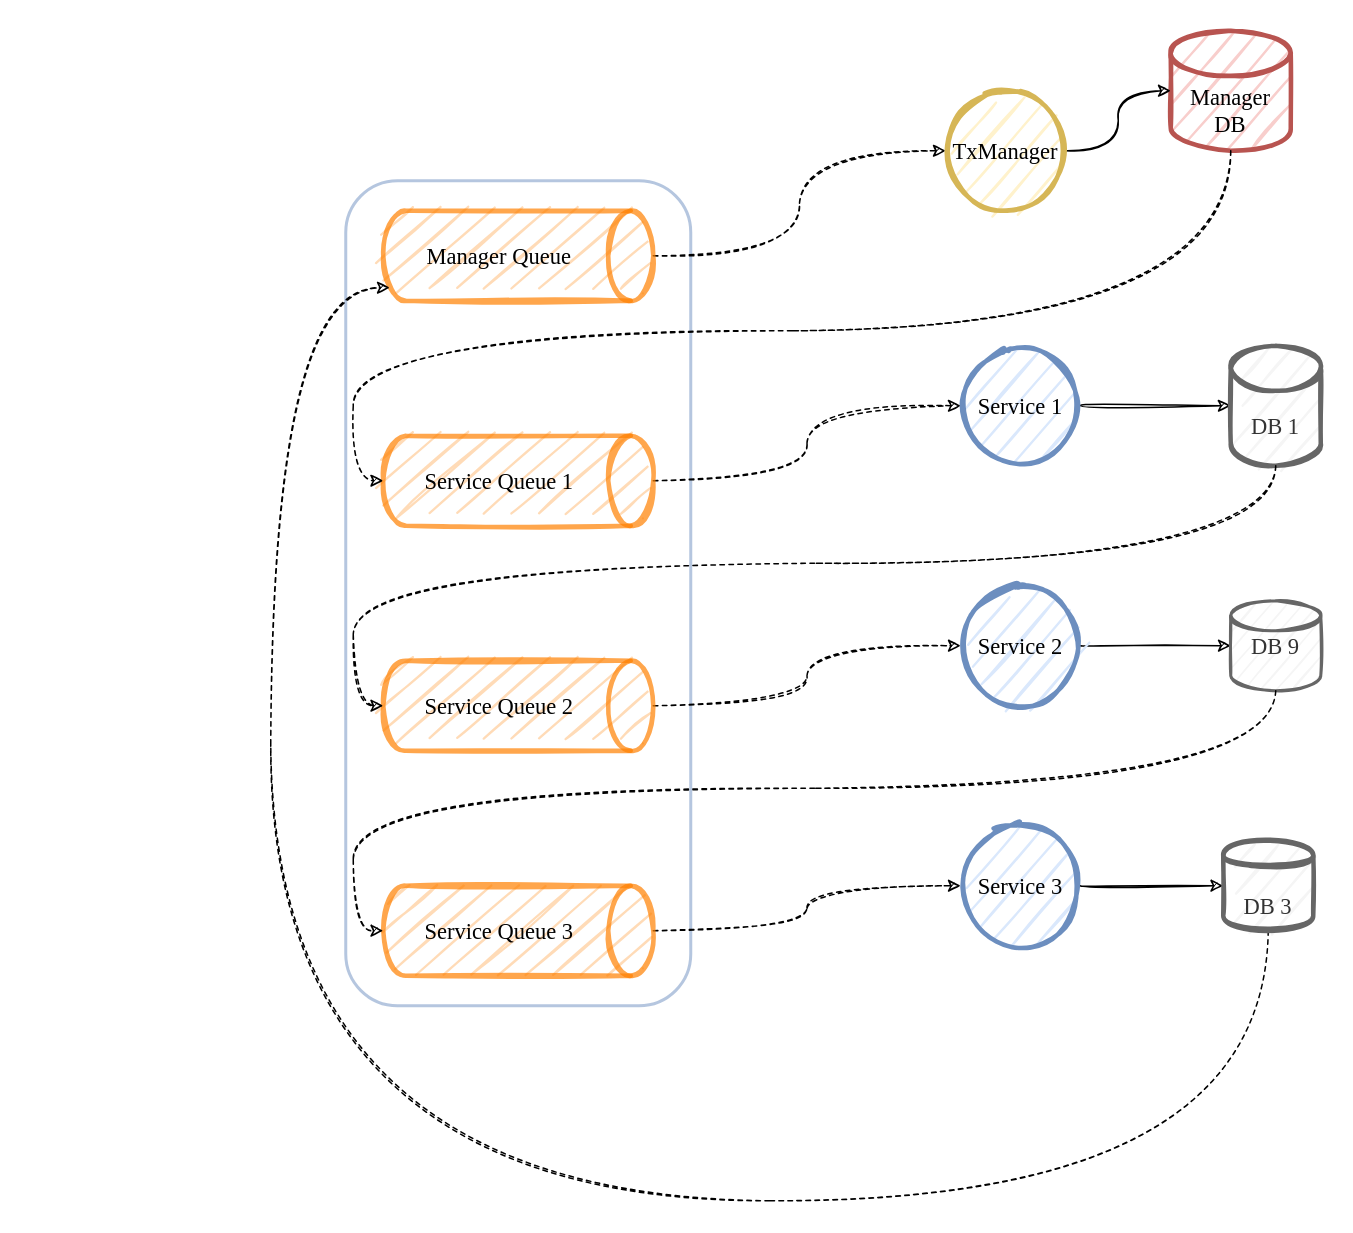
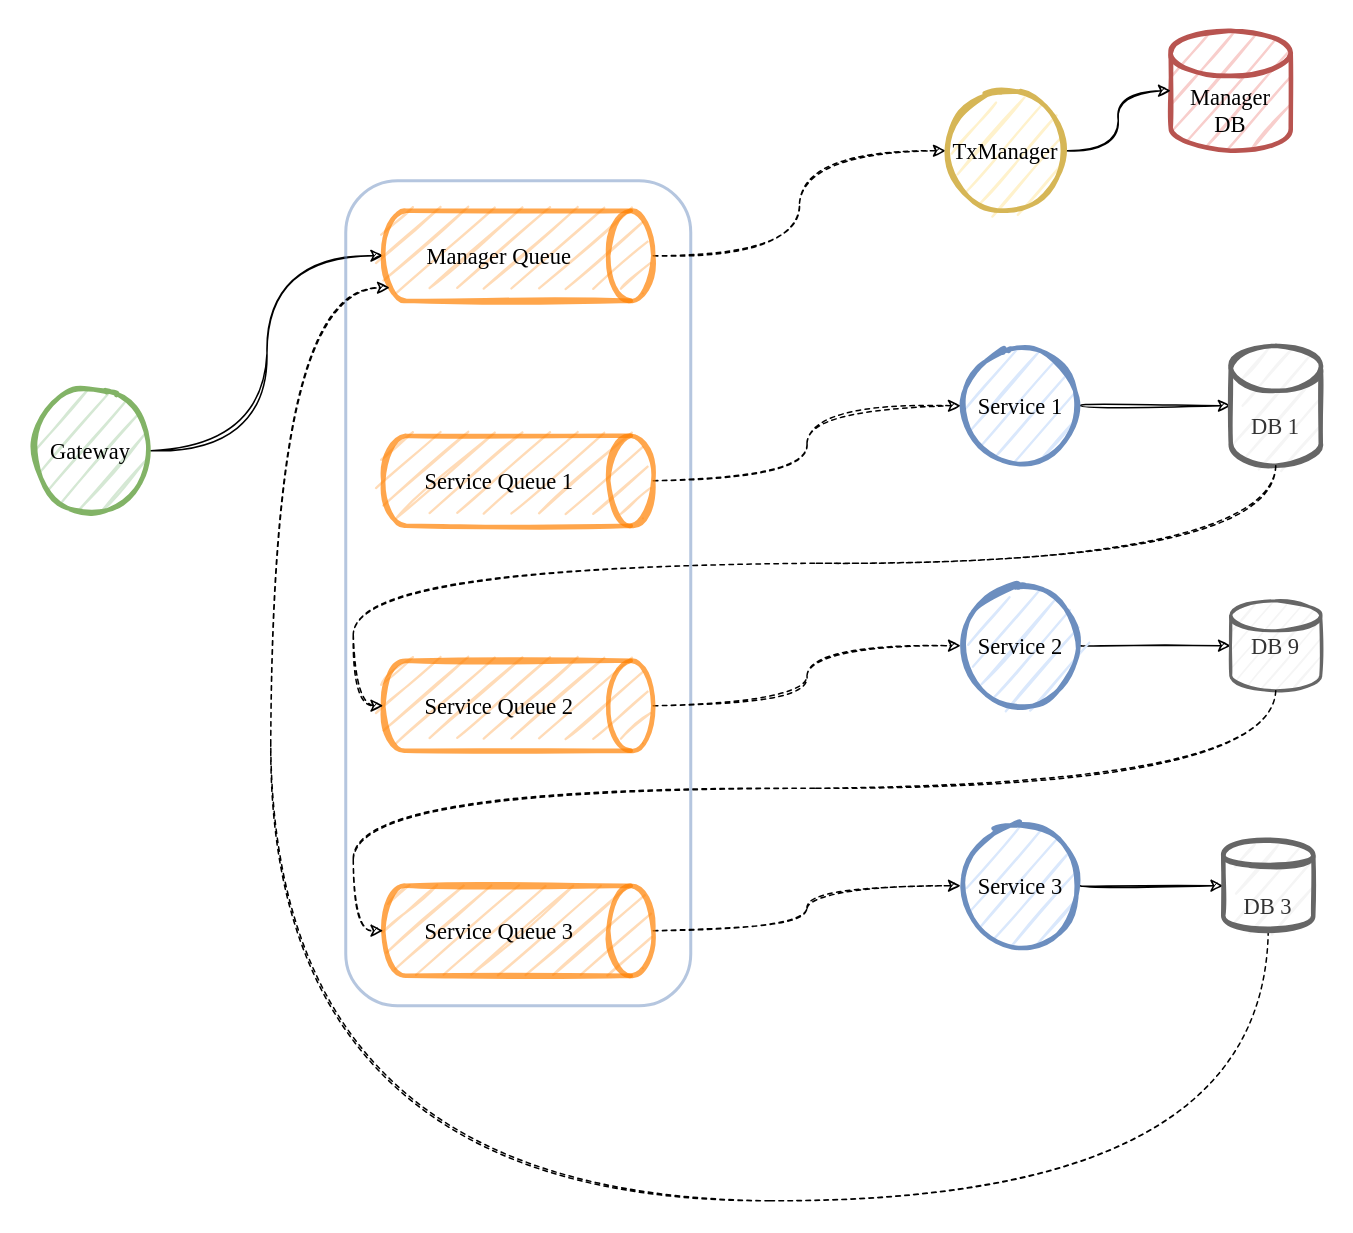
  <mxCell id="0" />
  <mxCell id="1" parent="0" />
+ <mxCell id="2" style="edgeStyle=orthogonalEdgeStyle;curved=1;rounded=0;sketch=1;orthogonalLoop=1;jettySize=auto;html=1;exitX=1;exitY=0.5;exitDx=0;exitDy=0;entryX=0.5;entryY=1;entryDx=0;entryDy=0;entryPerimeter=0;fontFamily=Comic Sans MS;fontSize=15;" edge="1" parent="1" source="3" target="10"><mxGeometry relative="1" as="geometry" /></mxCell>
+ <mxCell id="3" value="&lt;font face=&quot;Comic Sans MS&quot; style=&quot;font-size: 15px&quot;&gt;Gateway&lt;/font&gt;" style="ellipse;whiteSpace=wrap;html=1;aspect=fixed;strokeWidth=3;fillColor=#d5e8d4;strokeColor=#82b366;sketch=1;" parent="1" vertex="1"><mxGeometry x="20" y="260" width="80" height="80" as="geometry" /></mxCell>
  <mxCell id="4" style="edgeStyle=orthogonalEdgeStyle;curved=1;rounded=0;orthogonalLoop=1;jettySize=auto;html=1;exitX=1;exitY=0.5;exitDx=0;exitDy=0;entryX=0;entryY=0.5;entryDx=0;entryDy=0;entryPerimeter=0;fontSize=15;sketch=1;" edge="1" parent="1" source="5" target="6"><mxGeometry relative="1" as="geometry" /></mxCell>
  <mxCell id="5" value="&lt;font face=&quot;Comic Sans MS&quot; style=&quot;font-size: 15px&quot;&gt;Service 1&lt;/font&gt;" style="ellipse;whiteSpace=wrap;html=1;aspect=fixed;strokeWidth=3;fillColor=#dae8fc;strokeColor=#6c8ebf;sketch=1;" parent="1" vertex="1"><mxGeometry x="640" y="230" width="80" height="80" as="geometry" /></mxCell>
  <mxCell id="6" value="&lt;font face=&quot;Comic Sans MS&quot; style=&quot;font-size: 15px&quot;&gt;DB 1&lt;/font&gt;" style="shape=cylinder3;whiteSpace=wrap;html=1;boundedLbl=1;backgroundOutline=1;size=15;strokeWidth=3;fillColor=#f5f5f5;strokeColor=#666666;fontColor=#333333;sketch=1;" parent="1" vertex="1"><mxGeometry x="820" y="230" width="60" height="80" as="geometry" /></mxCell>
  <mxCell id="7" value="&lt;font face=&quot;Comic Sans MS&quot; style=&quot;font-size: 15px&quot;&gt;Manager&lt;br&gt;DB&lt;/font&gt;" style="shape=cylinder3;whiteSpace=wrap;html=1;boundedLbl=1;backgroundOutline=1;size=15;strokeWidth=3;fillColor=#f8cecc;strokeColor=#b85450;sketch=1;" parent="1" vertex="1"><mxGeometry x="780" y="20" width="80" height="80" as="geometry" /></mxCell>
  <mxCell id="8" value="" style="rounded=1;whiteSpace=wrap;html=1;fillColor=none;strokeColor=#6c8ebf;sketch=0;opacity=50;strokeWidth=2;" parent="1" vertex="1"><mxGeometry x="230" y="120" width="230" height="550" as="geometry" /></mxCell>
  <mxCell id="9" style="edgeStyle=orthogonalEdgeStyle;curved=1;rounded=0;sketch=1;orthogonalLoop=1;jettySize=auto;html=1;exitX=0.5;exitY=0;exitDx=0;exitDy=0;exitPerimeter=0;entryX=0;entryY=0.5;entryDx=0;entryDy=0;fontFamily=Comic Sans MS;fontSize=15;dashed=1;" edge="1" parent="1" source="10" target="18"><mxGeometry relative="1" as="geometry" /></mxCell>
  <mxCell id="10" value="&lt;font face=&quot;Comic Sans MS&quot;&gt;Manager Queue&lt;/font&gt;" style="shape=cylinder3;whiteSpace=wrap;html=1;boundedLbl=1;backgroundOutline=1;size=15;fillColor=#FFCC99;opacity=70;direction=north;sketch=1;strokeColor=#FF8000;fontSize=15;strokeWidth=3;flipH=1;" parent="1" vertex="1"><mxGeometry x="255" y="140" width="180" height="60" as="geometry" /></mxCell>
  <mxCell id="11" style="edgeStyle=orthogonalEdgeStyle;curved=1;rounded=0;sketch=1;orthogonalLoop=1;jettySize=auto;html=1;exitX=0.5;exitY=0;exitDx=0;exitDy=0;exitPerimeter=0;entryX=0;entryY=0.5;entryDx=0;entryDy=0;fontFamily=Comic Sans MS;fontSize=15;dashed=1;" edge="1" parent="1" source="12" target="5"><mxGeometry relative="1" as="geometry" /></mxCell>
  <mxCell id="12" value="&lt;font face=&quot;Comic Sans MS&quot;&gt;Service Queue 1&lt;/font&gt;" style="shape=cylinder3;whiteSpace=wrap;html=1;boundedLbl=1;backgroundOutline=1;size=15;fillColor=#FFCC99;opacity=70;direction=north;sketch=1;strokeColor=#FF8000;fontSize=15;strokeWidth=3;flipH=1;" vertex="1" parent="1"><mxGeometry x="255" y="290" width="180" height="60" as="geometry" /></mxCell>
  <mxCell id="13" style="edgeStyle=orthogonalEdgeStyle;curved=1;rounded=0;sketch=1;orthogonalLoop=1;jettySize=auto;html=1;exitX=0.5;exitY=0;exitDx=0;exitDy=0;exitPerimeter=0;fontFamily=Comic Sans MS;fontSize=15;dashed=1;" edge="1" parent="1" source="14" target="20"><mxGeometry relative="1" as="geometry" /></mxCell>
  <mxCell id="14" value="&lt;font face=&quot;Comic Sans MS&quot;&gt;Service Queue 2&lt;/font&gt;" style="shape=cylinder3;whiteSpace=wrap;html=1;boundedLbl=1;backgroundOutline=1;size=15;fillColor=#FFCC99;opacity=70;direction=north;sketch=1;strokeColor=#FF8000;fontSize=15;strokeWidth=3;flipH=1;" vertex="1" parent="1"><mxGeometry x="255" y="440" width="180" height="60" as="geometry" /></mxCell>
  <mxCell id="15" style="edgeStyle=orthogonalEdgeStyle;curved=1;rounded=0;sketch=1;orthogonalLoop=1;jettySize=auto;html=1;exitX=0.5;exitY=0;exitDx=0;exitDy=0;exitPerimeter=0;entryX=0;entryY=0.5;entryDx=0;entryDy=0;fontFamily=Comic Sans MS;fontSize=15;dashed=1;" edge="1" parent="1" source="16" target="23"><mxGeometry relative="1" as="geometry" /></mxCell>
  <mxCell id="16" value="&lt;font face=&quot;Comic Sans MS&quot;&gt;Service Queue 3&lt;/font&gt;" style="shape=cylinder3;whiteSpace=wrap;html=1;boundedLbl=1;backgroundOutline=1;size=15;fillColor=#FFCC99;opacity=70;direction=north;sketch=1;strokeColor=#FF8000;fontSize=15;strokeWidth=3;flipH=1;" vertex="1" parent="1"><mxGeometry x="255" y="590" width="180" height="60" as="geometry" /></mxCell>
  <mxCell id="17" style="edgeStyle=orthogonalEdgeStyle;curved=1;rounded=0;orthogonalLoop=1;jettySize=auto;html=1;exitX=1;exitY=0.5;exitDx=0;exitDy=0;entryX=0;entryY=0.5;entryDx=0;entryDy=0;entryPerimeter=0;fontSize=15;sketch=1;" edge="1" parent="1" source="18" target="7"><mxGeometry relative="1" as="geometry" /></mxCell>
  <mxCell id="18" value="&lt;font face=&quot;Comic Sans MS&quot; style=&quot;font-size: 15px&quot;&gt;TxManager&lt;/font&gt;" style="ellipse;whiteSpace=wrap;html=1;aspect=fixed;strokeWidth=3;fillColor=#fff2cc;strokeColor=#d6b656;sketch=1;" vertex="1" parent="1"><mxGeometry x="630" y="60" width="80" height="80" as="geometry" /></mxCell>
  <mxCell id="19" style="edgeStyle=orthogonalEdgeStyle;curved=1;rounded=0;orthogonalLoop=1;jettySize=auto;html=1;exitX=1;exitY=0.5;exitDx=0;exitDy=0;entryX=0;entryY=0.5;entryDx=0;entryDy=0;entryPerimeter=0;fontSize=15;sketch=1;" edge="1" parent="1" source="20" target="21"><mxGeometry relative="1" as="geometry" /></mxCell>
  <mxCell id="20" value="&lt;font face=&quot;Comic Sans MS&quot; style=&quot;font-size: 15px&quot;&gt;Service 2&lt;/font&gt;" style="ellipse;whiteSpace=wrap;html=1;aspect=fixed;strokeWidth=3;fillColor=#dae8fc;strokeColor=#6c8ebf;sketch=1;" vertex="1" parent="1"><mxGeometry x="640" y="390" width="80" height="80" as="geometry" /></mxCell>
  <mxCell id="21" value="&lt;font face=&quot;Comic Sans MS&quot; style=&quot;font-size: 15px&quot;&gt;DB 9&lt;/font&gt;" style="strokeWidth=2;html=1;shape=mxgraph.flowchart.database;whiteSpace=wrap;fillColor=#f5f5f5;strokeColor=#666666;fontColor=#333333;sketch=1;" vertex="1" parent="1"><mxGeometry x="820" y="400" width="60" height="60" as="geometry" /></mxCell>
  <mxCell id="22" style="edgeStyle=orthogonalEdgeStyle;curved=1;rounded=0;orthogonalLoop=1;jettySize=auto;html=1;exitX=1;exitY=0.5;exitDx=0;exitDy=0;entryX=0;entryY=0.5;entryDx=0;entryDy=0;fontSize=15;sketch=1;" edge="1" parent="1" source="23" target="25"><mxGeometry relative="1" as="geometry" /></mxCell>
  <mxCell id="23" value="&lt;font face=&quot;Comic Sans MS&quot; style=&quot;font-size: 15px&quot;&gt;Service 3&lt;/font&gt;" style="ellipse;whiteSpace=wrap;html=1;aspect=fixed;strokeWidth=3;fillColor=#dae8fc;strokeColor=#6c8ebf;sketch=1;" vertex="1" parent="1"><mxGeometry x="640" y="550" width="80" height="80" as="geometry" /></mxCell>
  <mxCell id="24" style="edgeStyle=orthogonalEdgeStyle;curved=1;rounded=0;sketch=1;orthogonalLoop=1;jettySize=auto;html=1;exitX=0.5;exitY=1;exitDx=0;exitDy=0;entryX=0.145;entryY=1;entryDx=0;entryDy=-4.35;entryPerimeter=0;fontFamily=Comic Sans MS;fontSize=15;dashed=1;" edge="1" parent="1" source="25" target="10"><mxGeometry relative="1" as="geometry"><Array as="points"><mxPoint x="845" y="800" /><mxPoint y="800" x="180" /><mxPoint y="191" x="180" /></Array></mxGeometry></mxCell>
  <mxCell id="25" value="&lt;font face=&quot;Comic Sans MS&quot; style=&quot;font-size: 15px&quot;&gt;DB 3&lt;/font&gt;" style="shape=datastore;whiteSpace=wrap;html=1;strokeWidth=3;fillColor=#f5f5f5;strokeColor=#666666;fontColor=#333333;sketch=1;" vertex="1" parent="1"><mxGeometry x="815" y="560" width="60" height="60" as="geometry" /></mxCell>
- <mxCell id="26" style="edgeStyle=orthogonalEdgeStyle;curved=1;rounded=0;sketch=1;orthogonalLoop=1;jettySize=auto;html=1;exitX=0.5;exitY=1;exitDx=0;exitDy=0;exitPerimeter=0;entryX=0.5;entryY=1;entryDx=0;entryDy=0;entryPerimeter=0;fontFamily=Comic Sans MS;fontSize=15;dashed=1;" edge="1" parent="1" source="7" target="12"><mxGeometry relative="1" as="geometry"><Array as="points"><mxPoint x="820" y="220" /><mxPoint x="235" y="220" /><mxPoint x="235" y="320" /></Array></mxGeometry></mxCell>
  <mxCell id="27" style="edgeStyle=orthogonalEdgeStyle;curved=1;rounded=0;sketch=1;orthogonalLoop=1;jettySize=auto;html=1;exitX=0.5;exitY=1;exitDx=0;exitDy=0;exitPerimeter=0;entryX=0.5;entryY=1;entryDx=0;entryDy=0;entryPerimeter=0;fontFamily=Comic Sans MS;fontSize=15;dashed=1;" edge="1" parent="1" source="6" target="14"><mxGeometry relative="1" as="geometry" /></mxCell>
  <mxCell id="28" style="edgeStyle=orthogonalEdgeStyle;curved=1;rounded=0;sketch=1;orthogonalLoop=1;jettySize=auto;html=1;exitX=0.5;exitY=1;exitDx=0;exitDy=0;exitPerimeter=0;entryX=0.5;entryY=1;entryDx=0;entryDy=0;entryPerimeter=0;fontFamily=Comic Sans MS;fontSize=15;dashed=1;" edge="1" parent="1" source="21" target="16"><mxGeometry relative="1" as="geometry" /></mxCell>
